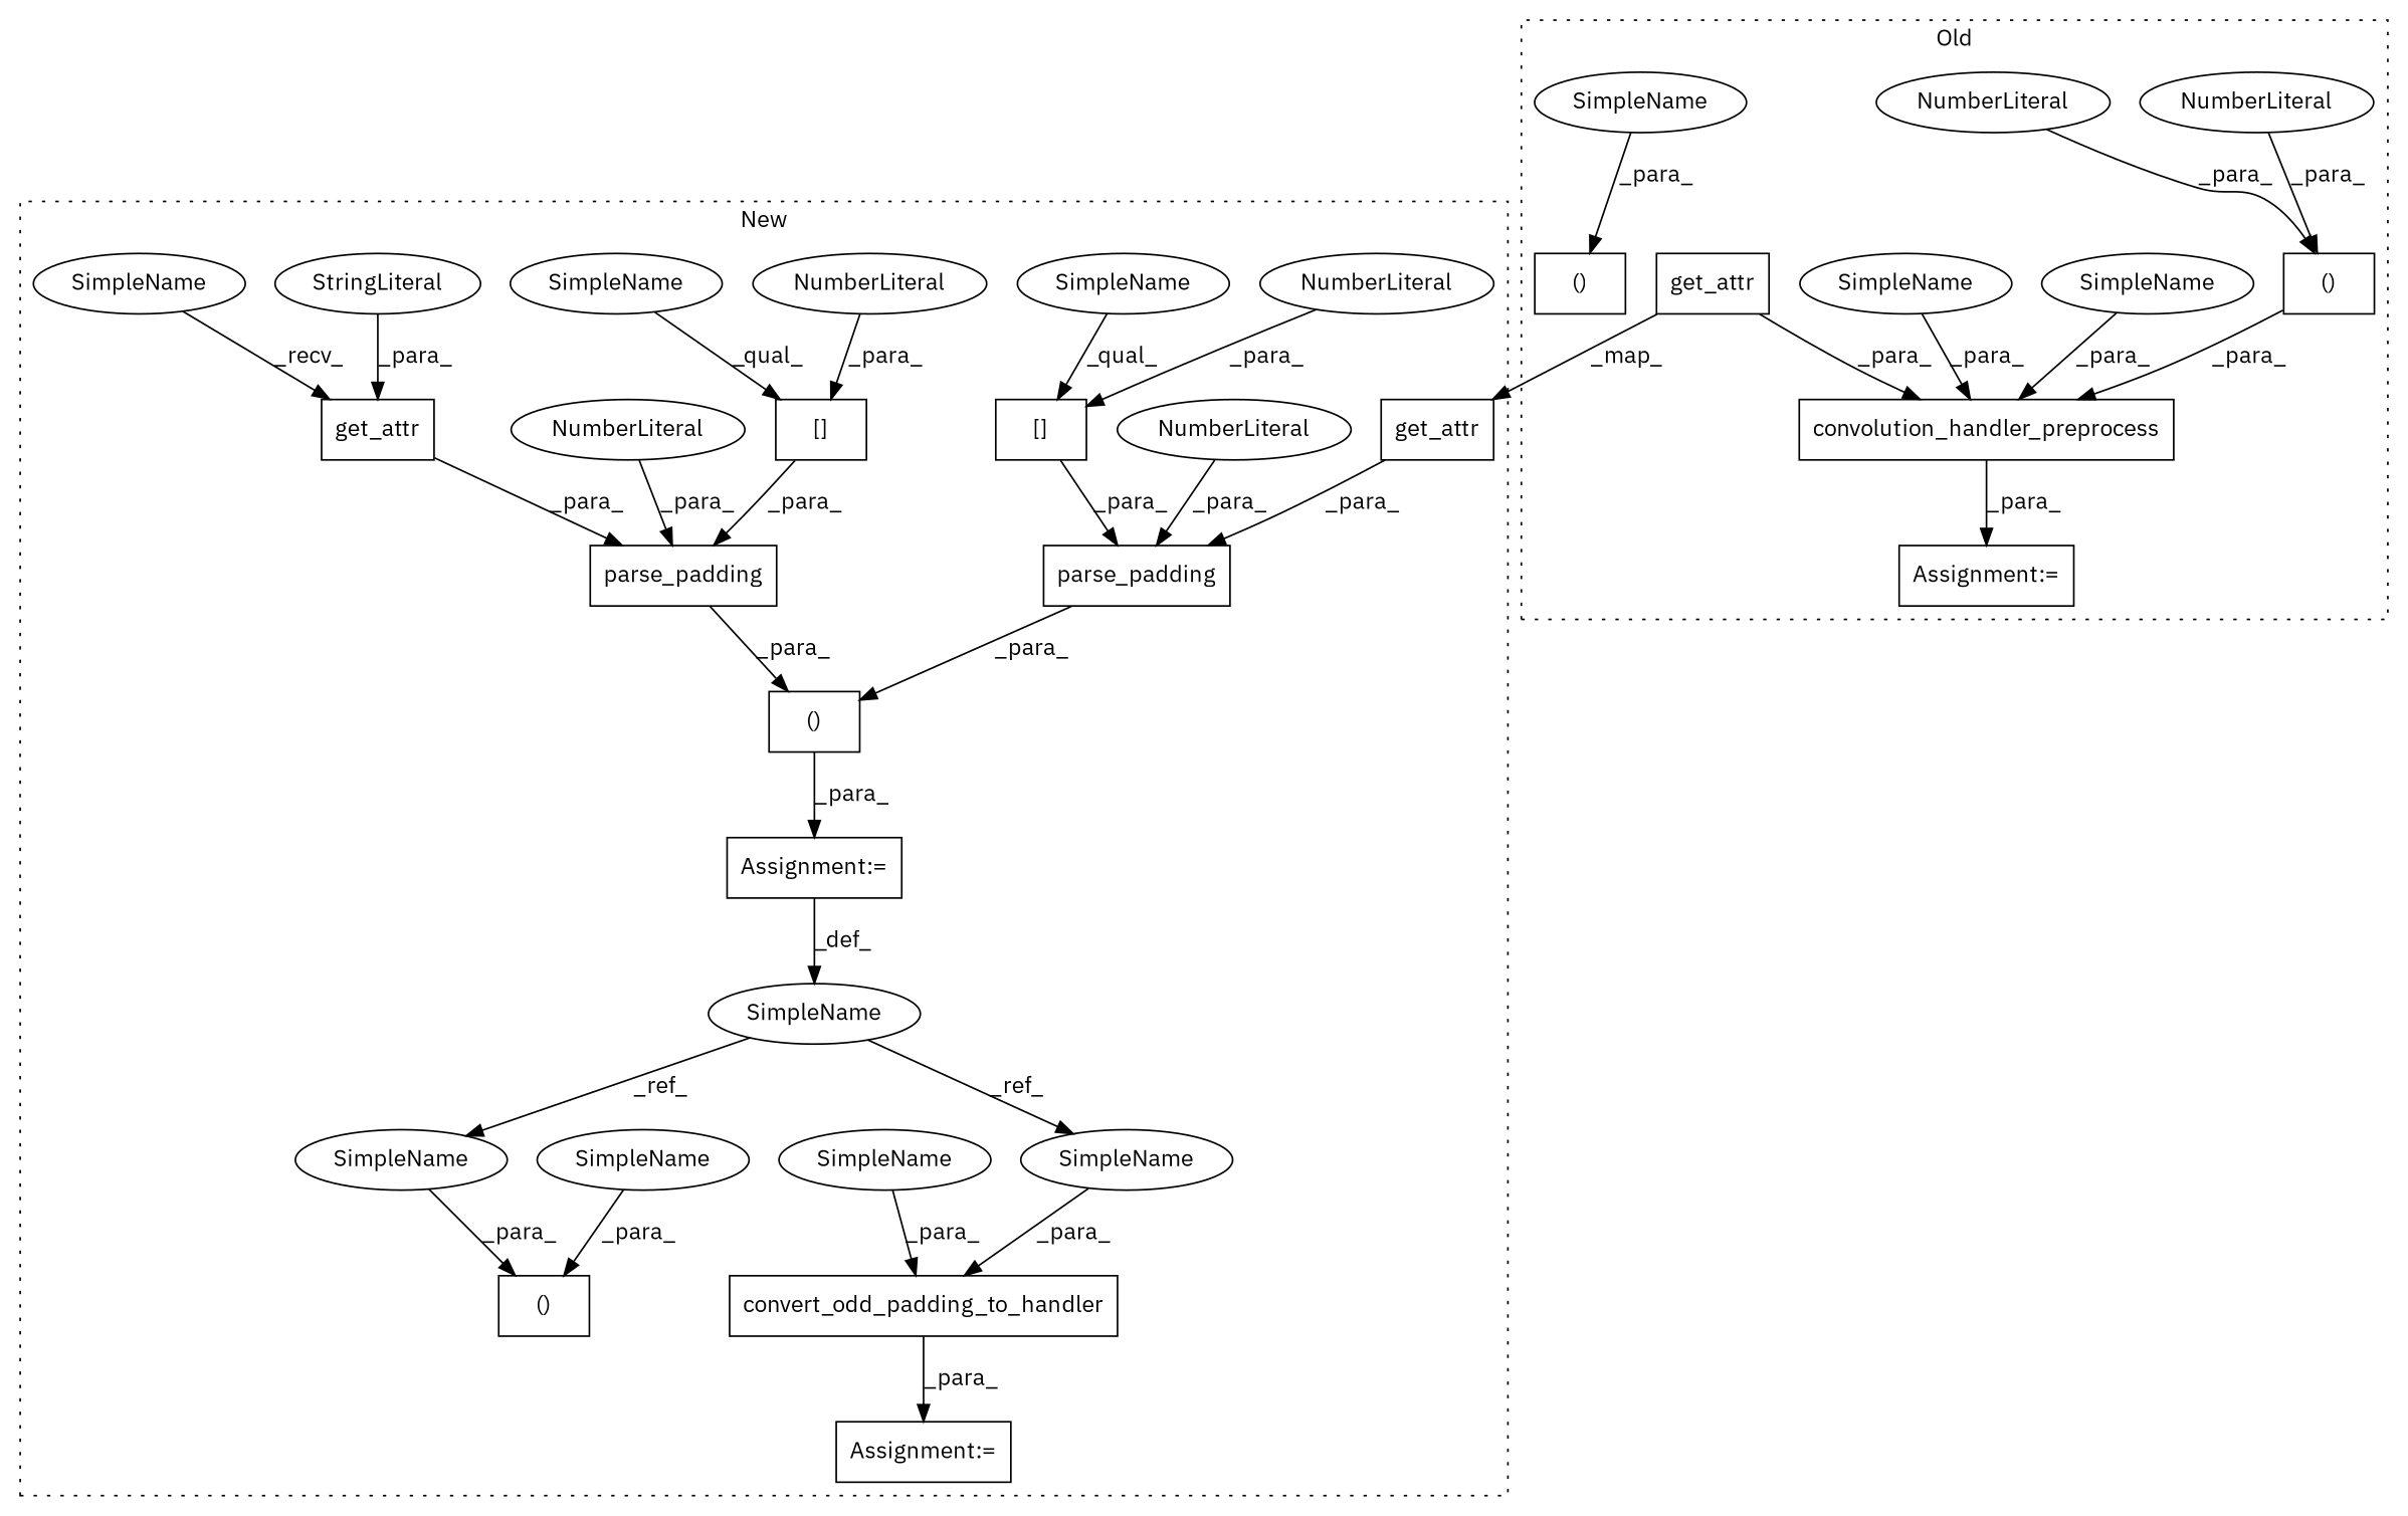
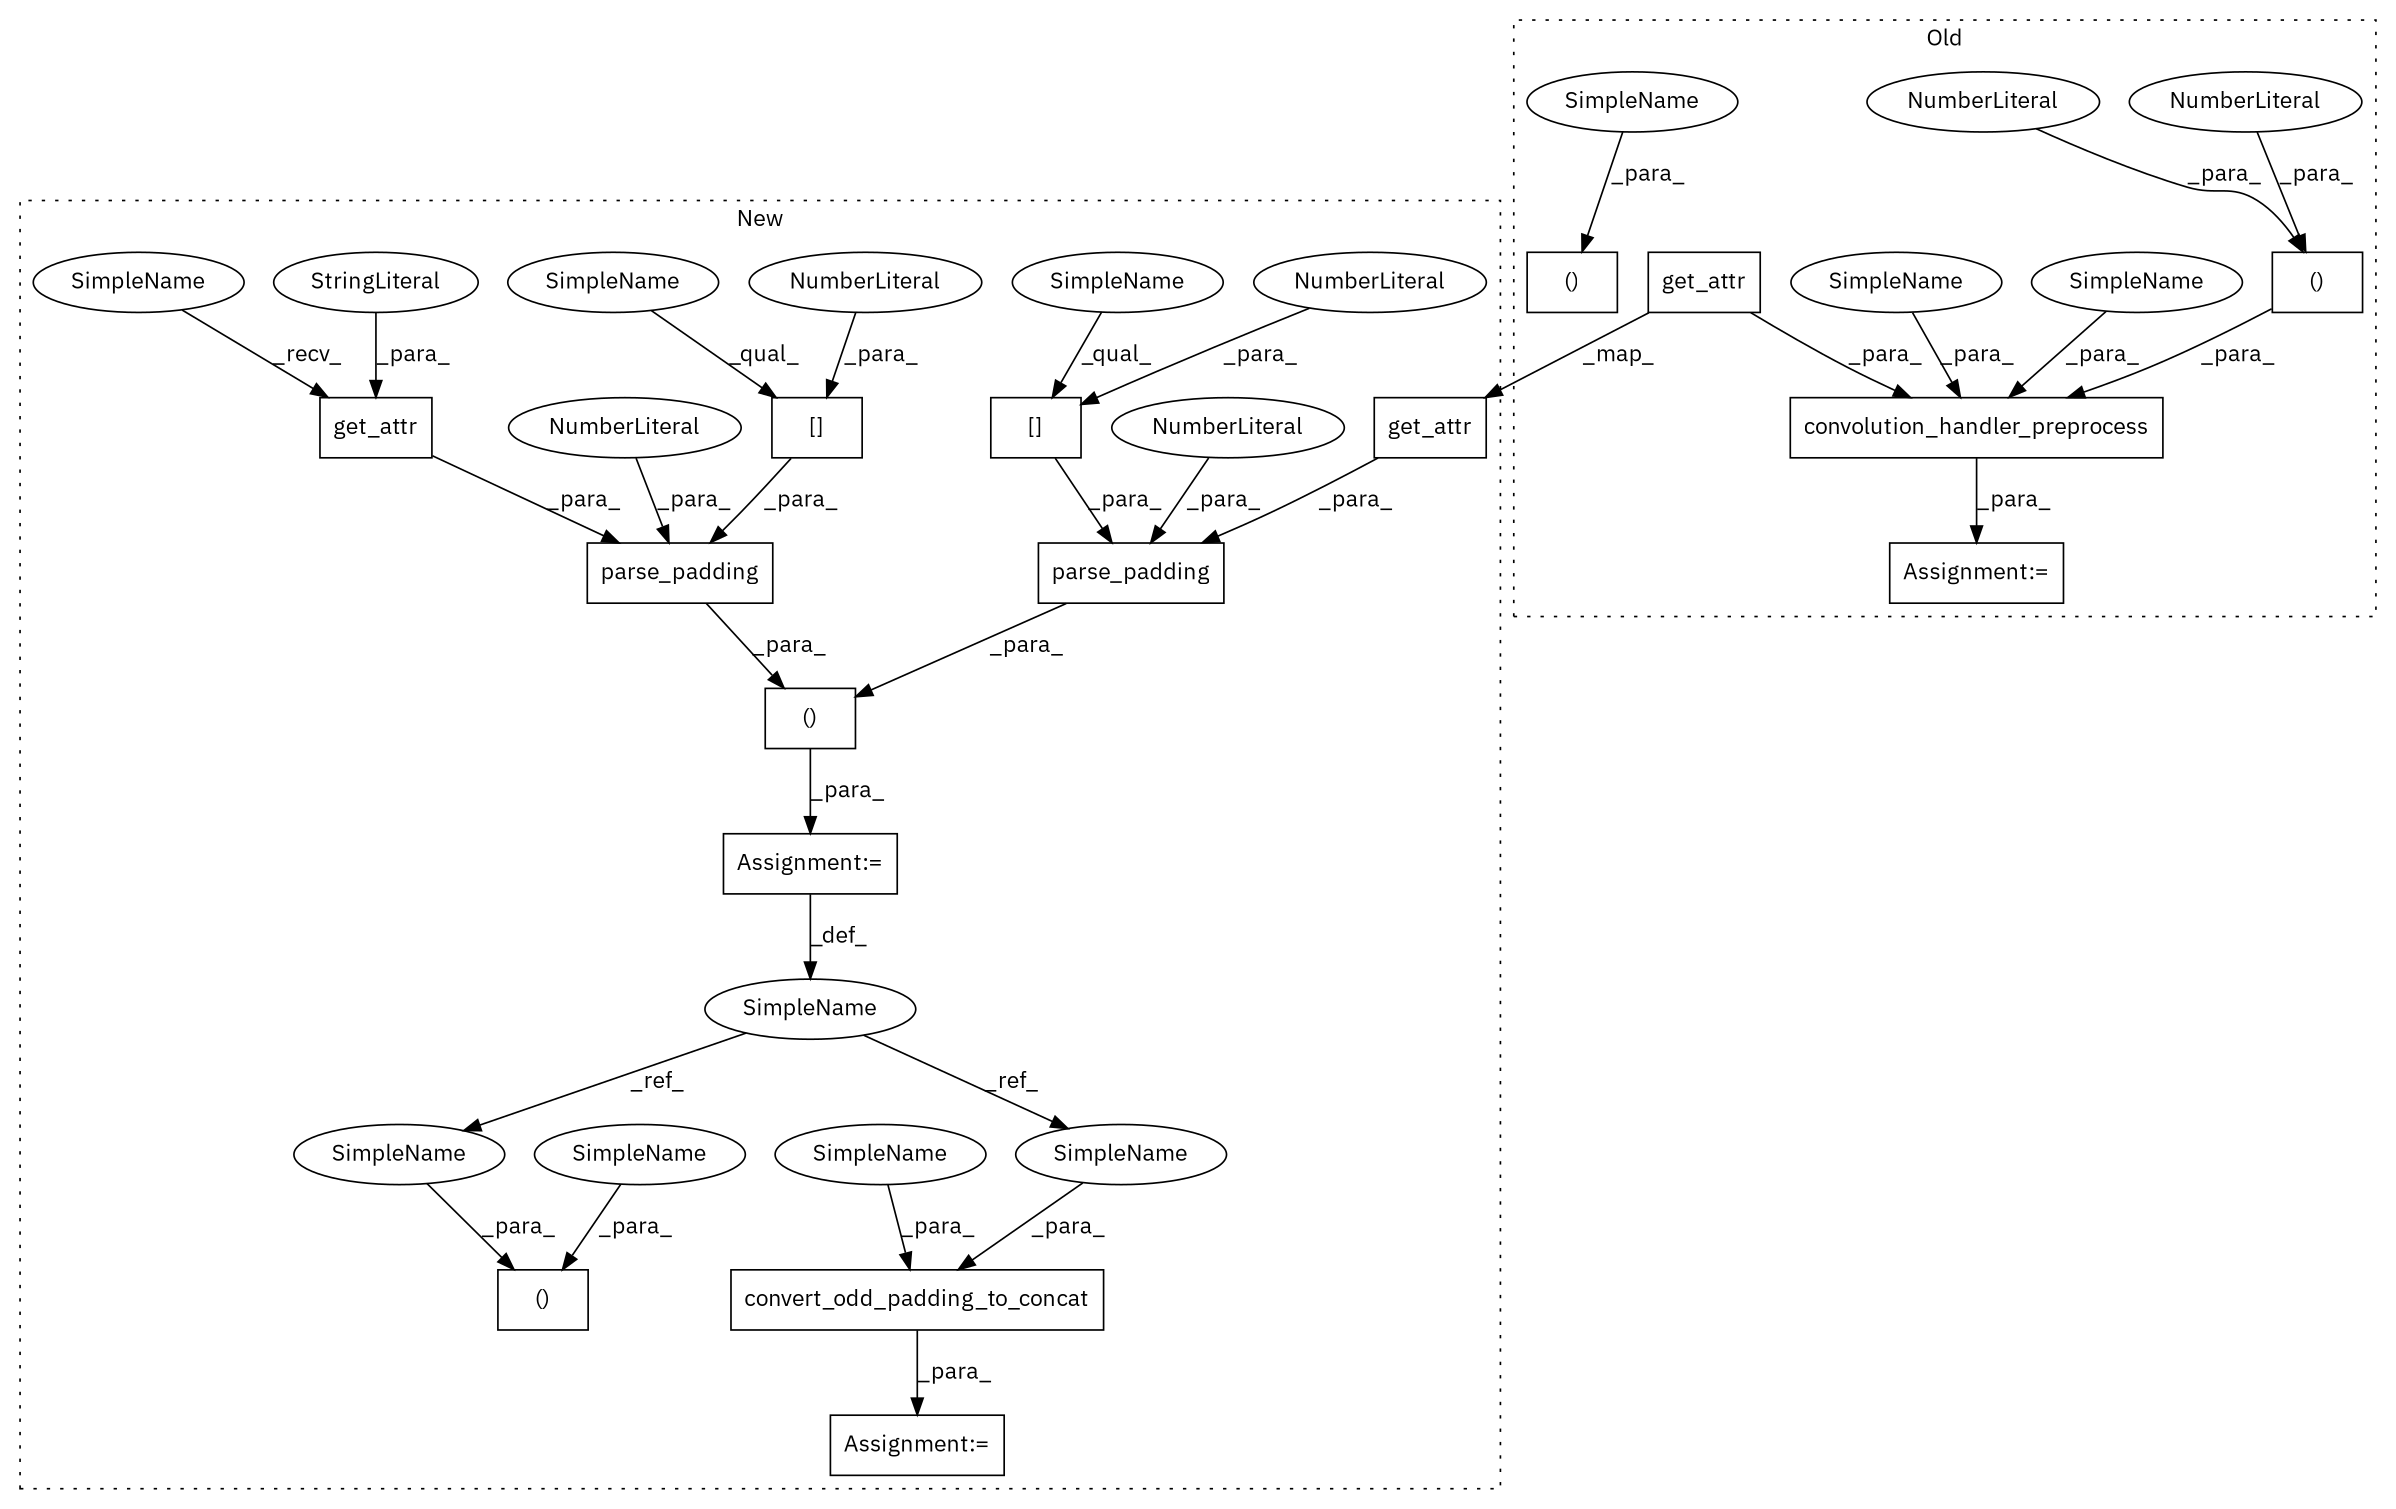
  digraph {
    fontname="IBM Plex Sans"
    node [a=42 l=1 s=12230 shape=ellipse fontname="IBM Plex Sans"]
    edge [fontname="IBM Plex Sans"]
    n1 [a=32 l="9,1" label=get_attr s="12205,12223" shape=box]
    n2 [a=7 l=2 label="Assignment:=" s=12158 shape=box]
    n3 [a=106 l=15 label="()" shape=box]
    n4 [a=34 label=NumberLiteral s=12244]
    n5 [a=34 label=NumberLiteral]
    n6 [a=32 l="31,1" label=convolution_handler_preprocess s="12160,12258" shape=box]
    n7 [a=106 l=21 label="()" s=12137 shape=box]
    n8 [l=5 label=SimpleName s=12193]
    n9 [label=SimpleName s=12191]
    n10 [label=SimpleName s=12137]
    n11 [a=32 l="9,1" label=get_attr s="13420,13438" shape=box]
    n12 [a=7 l=6 label="Assignment:=" s=13330 shape=box]
    n13 [a=7 l=2 label="Assignment:=" s=13485 shape=box]
    n14 [a=106 l=115 label="()" s=13336 shape=box]
    n15 [a=32 l="9,1" label=get_attr s="13356,13374" shape=box]
    n16 [a=106 l=22 label="()" s=13463 shape=box]
    n17 [l=8 label=SimpleName s=13322]
-   n18 [a=32 l="30,1" label=convert_odd_padding_to_handler s="13487,13535" shape=box]
+   n18 [a=32 l="30,1" label=convert_odd_padding_to_concat s="13487,13535" shape=box]
    n19 [a=32 l="14,1" label=parse_padding s="13336,13386" shape=box]
    n20 [a=34 label=NumberLiteral s=13385]
    n21 [a=2 l="6,1" label="[]" s="13376,13383" shape=box]
    n22 [a=34 label=NumberLiteral s=13382]
    n23 [a=2 l="6,1" label="[]" s="13440,13447" shape=box]
    n24 [a=32 l="14,1" label=parse_padding s="13400,13450" shape=box]
    n25 [a=34 label=NumberLiteral s=13449]
    n26 [a=34 label=NumberLiteral s=13446]
    n27 [a=45 l=9 label=StringLiteral s=13365]
    n28 [l=5 label=SimpleName s=13350]
    n29 [l=8 label=SimpleName s=13477]
    n30 [l=8 label=SimpleName s=13519]
    n31 [l=5 label=SimpleName s=13376]
    n32 [l=5 label=SimpleName s=13440]
    n33 [label=SimpleName s=13517]
    n34 [label=SimpleName s=13463]
    subgraph cluster_1 {
      label=Old
      style=dotted
      n1
      n2
      n3
      n4
      n5
      n6
      n7
      n8
      n9
      n10
    }
    subgraph cluster_2 {
      label=New
      style=dotted
      n11
      n12
      n13
      n14
      n15
      n16
      n17
      n18
      n19
      n20
      n21
      n22
      n23
      n24
      n25
      n26
      n27
      n28
      n29
      n30
      n31
      n32
      n33
      n34
    }
    n1 -> n6 [label=_para_]
    n1 -> n11 [label=_map_]
    n3 -> n6 [label=_para_]
    n4 -> n3 [label=_para_]
    n5 -> n3 [label=_para_]
    n6 -> n2 [label=_para_]
    n8 -> n6 [label=_para_]
    n9 -> n6 [label=_para_]
    n10 -> n7 [label=_para_]
    n11 -> n24 [label=_para_]
    n12 -> n17 [label=_def_]
    n14 -> n12 [label=_para_]
    n15 -> n19 [label=_para_]
    n17 -> n29 [label=_ref_]
    n17 -> n30 [label=_ref_]
    n18 -> n13 [label=_para_]
    n19 -> n14 [label=_para_]
    n20 -> n19 [label=_para_]
    n21 -> n19 [label=_para_]
    n22 -> n21 [label=_para_]
    n23 -> n24 [label=_para_]
    n24 -> n14 [label=_para_]
    n25 -> n24 [label=_para_]
    n26 -> n23 [label=_para_]
    n27 -> n15 [label=_para_]
    n28 -> n15 [label=_recv_]
    n29 -> n16 [label=_para_]
    n30 -> n18 [label=_para_]
    n31 -> n21 [label=_qual_]
    n32 -> n23 [label=_qual_]
    n33 -> n18 [label=_para_]
    n34 -> n16 [label=_para_]
  }
